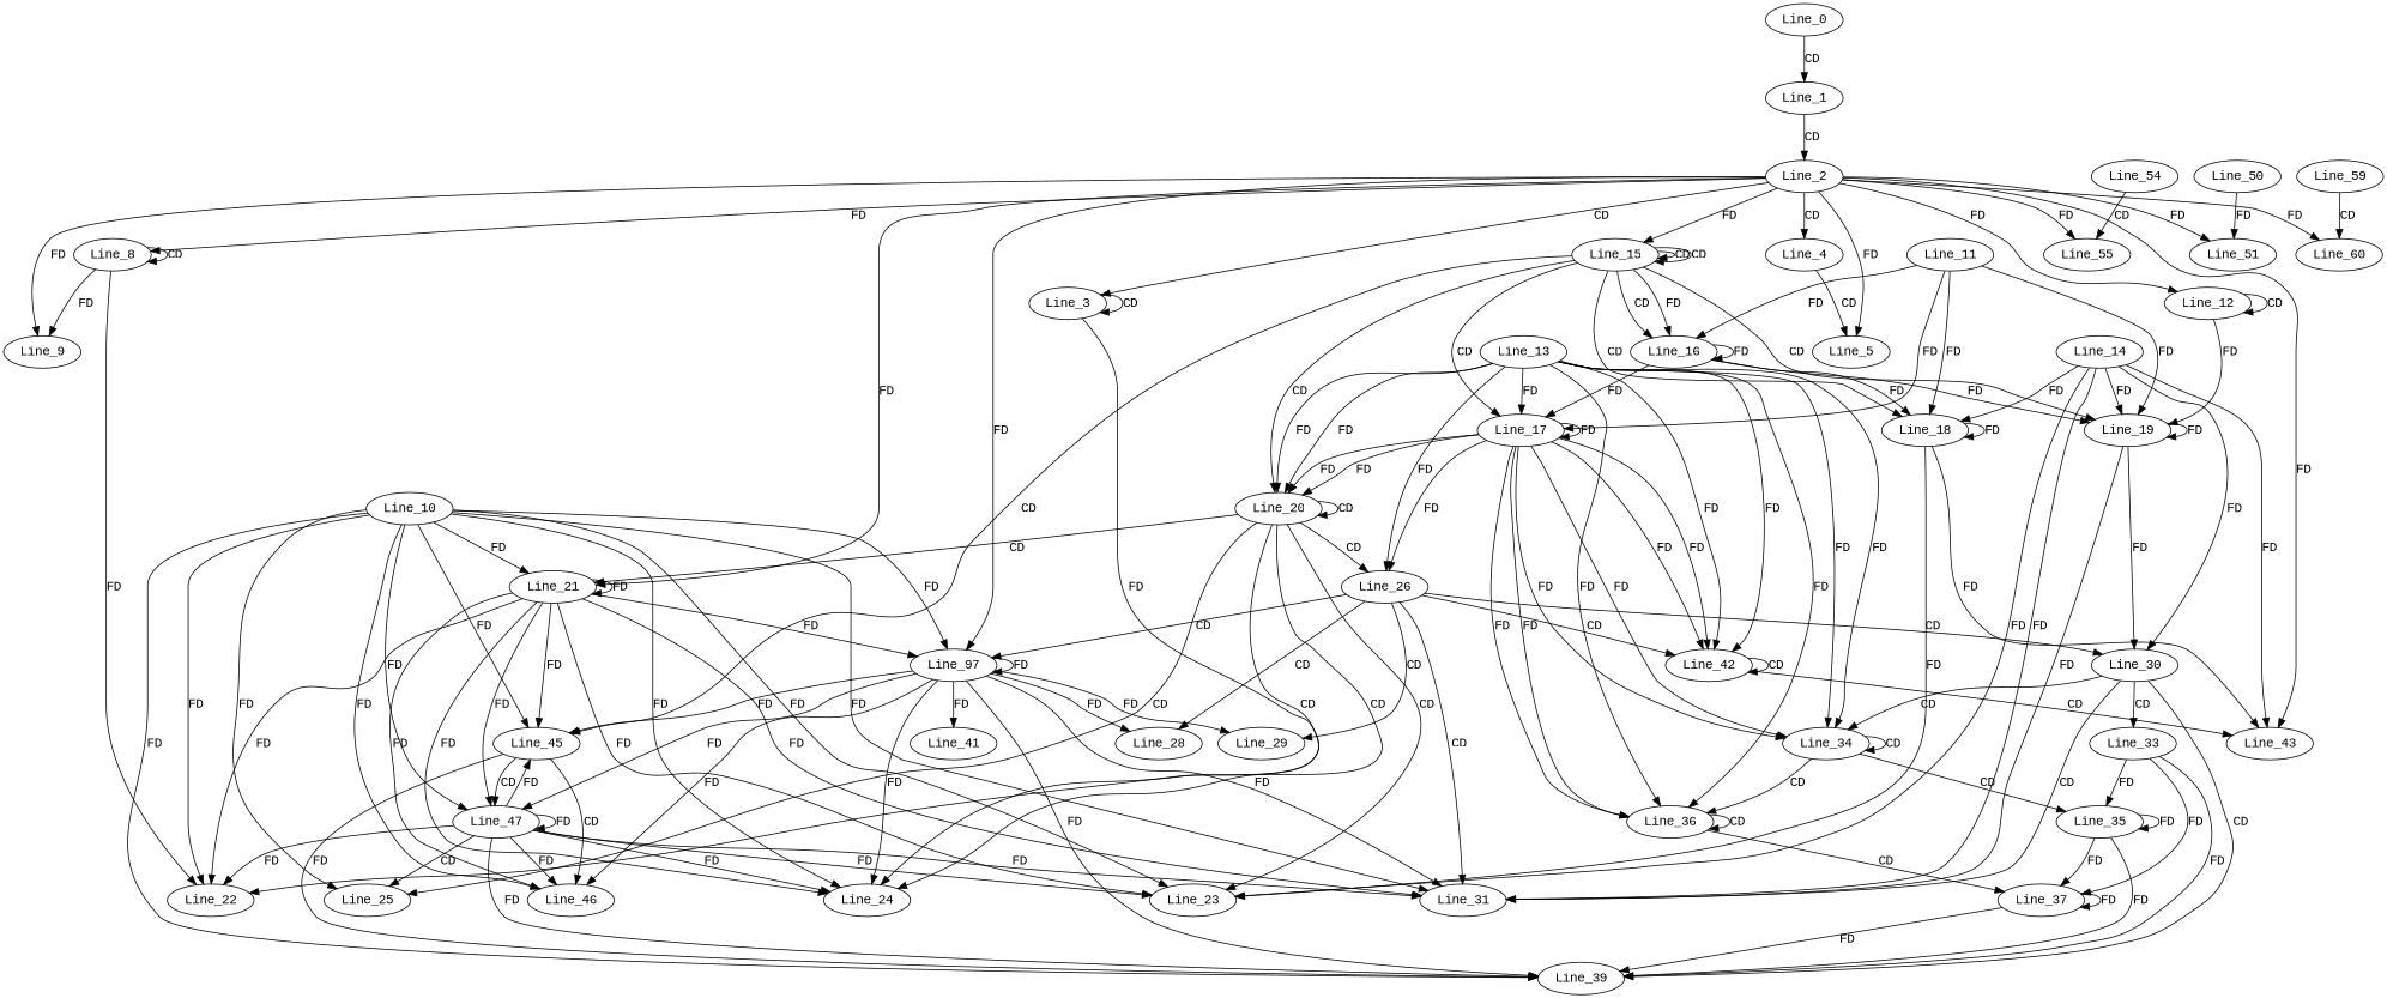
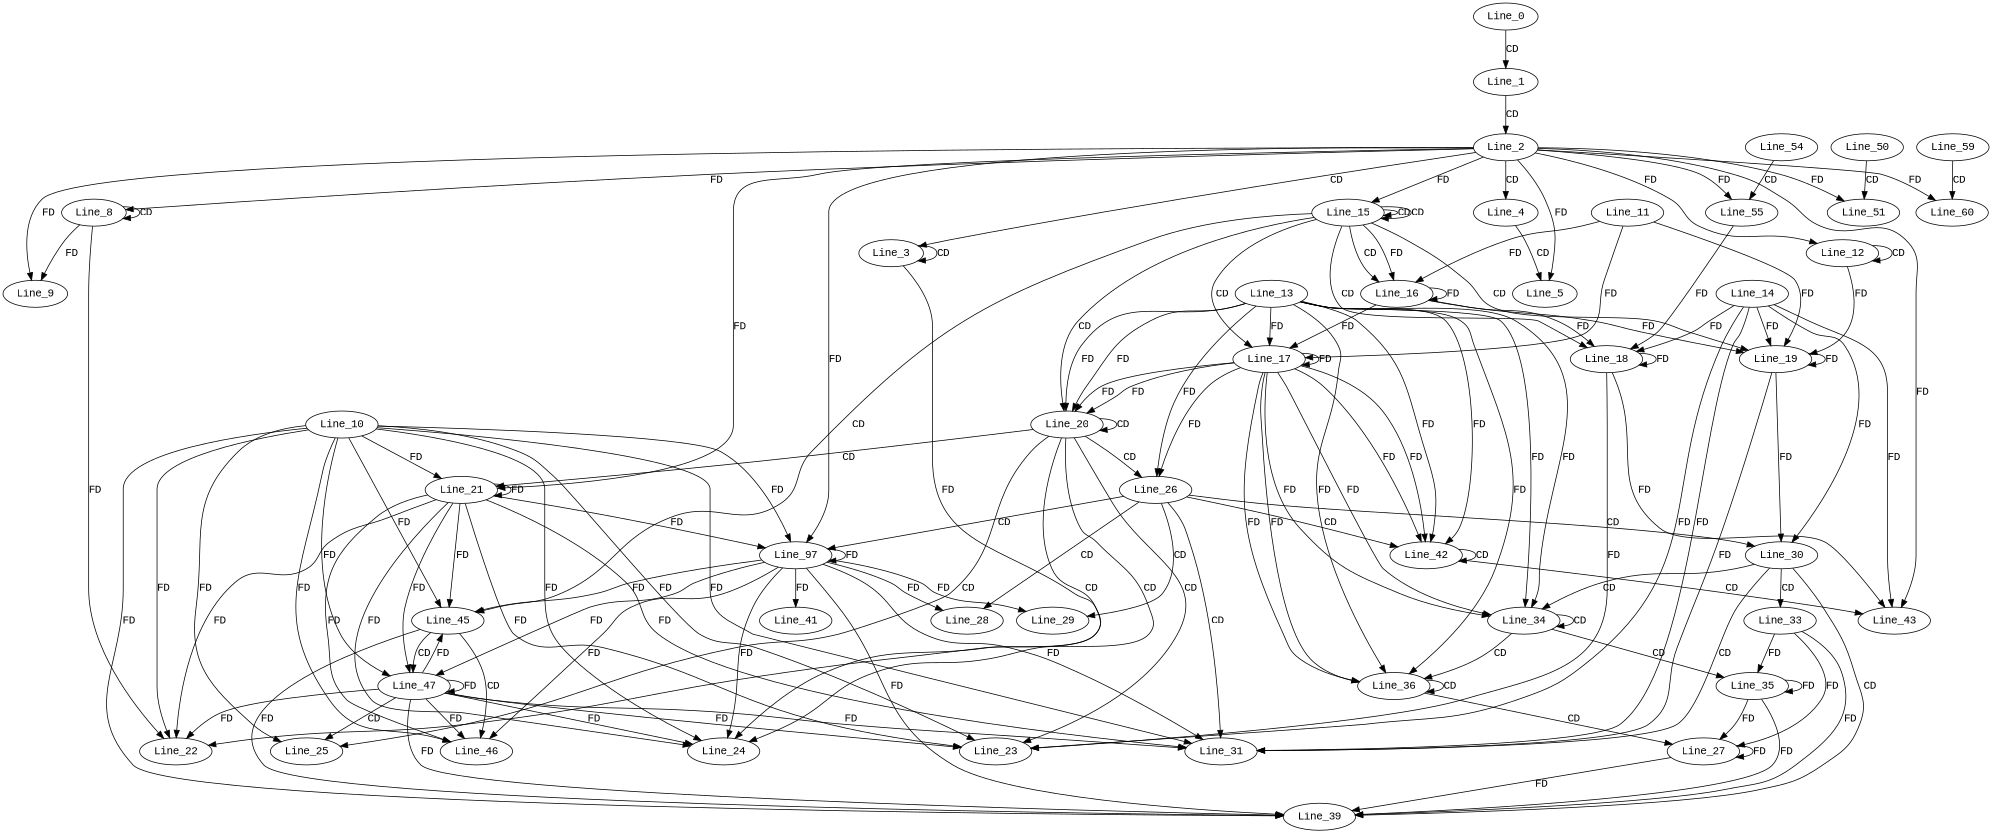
  digraph {
    fontname="Liberation Mono"
    node [fontname="Liberation Mono"]
    edge [fontname="Liberation Mono"]
    Line_0
    Line_1
    Line_2
    Line_3
    Line_4
    Line_5
    Line_8
    Line_9
    Line_12
    Line_15
    Line_21
    n12 [label=Line_97]
    Line_43
    Line_51
    Line_55
    Line_60
    Line_24
    Line_22
    Line_19
    Line_16
    Line_17
    Line_18
    Line_20
    Line_45
    Line_23
    Line_31
    Line_46
    Line_47
    Line_39
    Line_28
    Line_29
    Line_41
    Line_30
    Line_26
    Line_34
    Line_36
    Line_42
    Line_25
    Line_11
    Line_35
-   Line_37
+   Line_37 [label=Line_27]
    Line_13
    Line_14
    Line_33
    Line_10
    Line_50
    Line_54
    Line_59
    Line_0 -> Line_1 [label=CD]
    Line_1 -> Line_2 [label=CD]
    Line_2 -> Line_3 [label=CD]
    Line_2 -> Line_4 [label=CD]
    Line_2 -> Line_5 [label=FD]
    Line_2 -> Line_8 [label=FD]
    Line_2 -> Line_9 [label=FD]
    Line_2 -> Line_12 [label=FD]
    Line_2 -> Line_15 [label=FD]
    Line_2 -> Line_21 [label=FD]
    Line_2 -> n12 [label=FD]
    Line_2 -> Line_43 [label=FD]
    Line_2 -> Line_51 [label=FD]
    Line_2 -> Line_55 [label=FD]
    Line_2 -> Line_60 [label=FD]
    Line_3 -> Line_3 [label=CD]
    Line_3 -> Line_24 [label=FD]
    Line_4 -> Line_5 [label=CD]
    Line_8 -> Line_8 [label=CD]
    Line_8 -> Line_9 [label=FD]
    Line_8 -> Line_22 [label=FD]
    Line_12 -> Line_12 [label=CD]
    Line_12 -> Line_19 [label=FD]
    Line_15 -> Line_15 [label=CD]
    Line_15 -> Line_15 [label=CD]
    Line_15 -> Line_19 [label=CD]
    Line_15 -> Line_16 [label=CD]
    Line_15 -> Line_16 [label=FD]
    Line_15 -> Line_17 [label=CD]
    Line_15 -> Line_18 [label=CD]
    Line_15 -> Line_20 [label=CD]
    Line_15 -> Line_45 [label=CD]
    Line_21 -> Line_21 [label=FD]
    Line_21 -> n12 [label=FD]
    Line_21 -> Line_24 [label=FD]
    Line_21 -> Line_22 [label=FD]
    Line_21 -> Line_45 [label=FD]
    Line_21 -> Line_23 [label=FD]
    Line_21 -> Line_31 [label=FD]
    Line_21 -> Line_46 [label=FD]
    Line_21 -> Line_47 [label=FD]
    n12 -> n12 [label=FD]
    n12 -> Line_24 [label=FD]
    n12 -> Line_45 [label=FD]
    n12 -> Line_31 [label=FD]
    n12 -> Line_46 [label=FD]
    n12 -> Line_47 [label=FD]
    n12 -> Line_39 [label=FD]
    n12 -> Line_28 [label=FD]
    n12 -> Line_29 [label=FD]
    n12 -> Line_41 [label=FD]
    Line_19 -> Line_19 [label=FD]
    Line_19 -> Line_31 [label=FD]
    Line_19 -> Line_30 [label=FD]
    Line_16 -> Line_19 [label=FD]
    Line_16 -> Line_16 [label=FD]
    Line_16 -> Line_17 [label=FD]
    Line_16 -> Line_18 [label=FD]
    Line_17 -> Line_17 [label=FD]
    Line_17 -> Line_20 [label=FD]
    Line_17 -> Line_20 [label=FD]
    Line_17 -> Line_26 [label=FD]
    Line_17 -> Line_34 [label=FD]
    Line_17 -> Line_34 [label=FD]
    Line_17 -> Line_36 [label=FD]
    Line_17 -> Line_36 [label=FD]
    Line_17 -> Line_42 [label=FD]
    Line_17 -> Line_42 [label=FD]
    Line_18 -> Line_43 [label=FD]
    Line_18 -> Line_18 [label=FD]
    Line_18 -> Line_23 [label=FD]
    Line_20 -> Line_21 [label=CD]
    Line_20 -> Line_24 [label=CD]
    Line_20 -> Line_22 [label=CD]
    Line_20 -> Line_20 [label=CD]
    Line_20 -> Line_23 [label=CD]
    Line_20 -> Line_26 [label=CD]
    Line_20 -> Line_25 [label=CD]
    Line_45 -> Line_46 [label=CD]
    Line_45 -> Line_47 [label=CD]
    Line_45 -> Line_39 [label=FD]
    Line_47 -> Line_24 [label=FD]
    Line_47 -> Line_22 [label=FD]
    Line_47 -> Line_45 [label=FD]
    Line_47 -> Line_23 [label=FD]
    Line_47 -> Line_31 [label=FD]
    Line_47 -> Line_46 [label=FD]
    Line_47 -> Line_47 [label=FD]
    Line_47 -> Line_39 [label=FD]
    Line_47 -> Line_25 [label=CD]
    Line_30 -> Line_31 [label=CD]
    Line_30 -> Line_39 [label=CD]
    Line_30 -> Line_34 [label=CD]
    Line_30 -> Line_33 [label=CD]
    Line_26 -> n12 [label=CD]
    Line_26 -> Line_31 [label=CD]
    Line_26 -> Line_28 [label=CD]
    Line_26 -> Line_29 [label=CD]
    Line_26 -> Line_30 [label=CD]
    Line_26 -> Line_42 [label=CD]
    Line_34 -> Line_34 [label=CD]
    Line_34 -> Line_36 [label=CD]
    Line_34 -> Line_35 [label=CD]
    Line_36 -> Line_36 [label=CD]
    Line_36 -> Line_37 [label=CD]
    Line_42 -> Line_43 [label=CD]
    Line_42 -> Line_42 [label=CD]
    Line_11 -> Line_19 [label=FD]
    Line_11 -> Line_16 [label=FD]
    Line_11 -> Line_17 [label=FD]
-   Line_11 -> Line_18 [label=FD]
+   Line_55 -> Line_18 [label=FD]
    Line_35 -> Line_39 [label=FD]
    Line_35 -> Line_35 [label=FD]
    Line_35 -> Line_37 [label=FD]
    Line_37 -> Line_39 [label=FD]
    Line_37 -> Line_37 [label=FD]
    Line_13 -> Line_17 [label=FD]
    Line_13 -> Line_20 [label=FD]
    Line_13 -> Line_20 [label=FD]
    Line_13 -> Line_26 [label=FD]
    Line_13 -> Line_34 [label=FD]
    Line_13 -> Line_34 [label=FD]
    Line_13 -> Line_36 [label=FD]
    Line_13 -> Line_36 [label=FD]
    Line_13 -> Line_42 [label=FD]
    Line_13 -> Line_42 [label=FD]
    Line_14 -> Line_43 [label=FD]
    Line_14 -> Line_19 [label=FD]
    Line_14 -> Line_18 [label=FD]
    Line_14 -> Line_23 [label=FD]
    Line_14 -> Line_31 [label=FD]
    Line_14 -> Line_30 [label=FD]
    Line_33 -> Line_39 [label=FD]
    Line_33 -> Line_35 [label=FD]
    Line_33 -> Line_37 [label=FD]
    Line_10 -> Line_21 [label=FD]
    Line_10 -> n12 [label=FD]
    Line_10 -> Line_24 [label=FD]
    Line_10 -> Line_22 [label=FD]
    Line_10 -> Line_45 [label=FD]
    Line_10 -> Line_23 [label=FD]
    Line_10 -> Line_31 [label=FD]
    Line_10 -> Line_46 [label=FD]
    Line_10 -> Line_47 [label=FD]
    Line_10 -> Line_39 [label=FD]
    Line_10 -> Line_25 [label=FD]
-   Line_50 -> Line_51 [label=FD]
+   Line_50 -> Line_51 [label=CD]
    Line_54 -> Line_55 [label=CD]
    Line_59 -> Line_60 [label=CD]
  }
